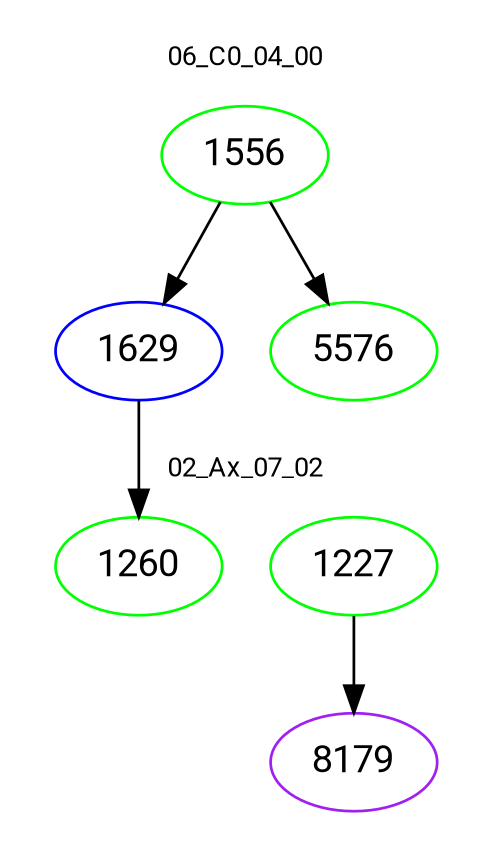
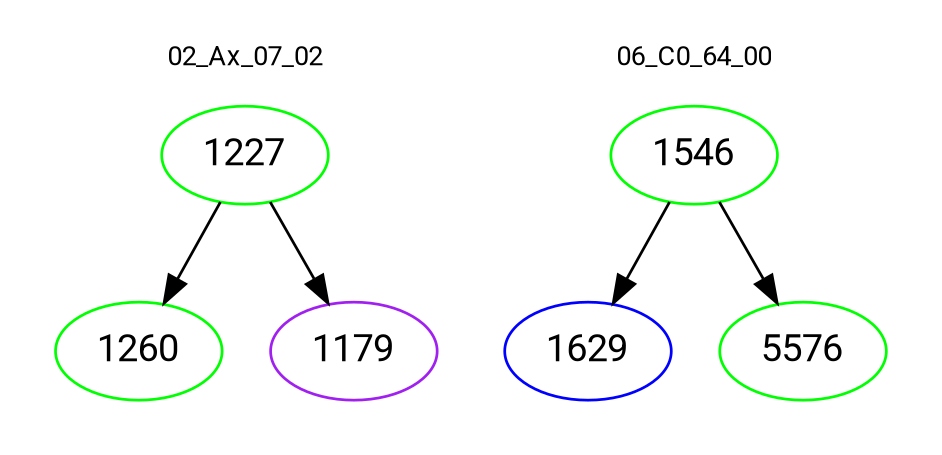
  digraph {
    fontname=Roboto
    node [color=green fontname=Roboto]
    edge [color=black fontname=Roboto]
    n1 [label=1227]
    n2 [label=1260]
-   n3 [color=purple label=8179]
-   n4 [label=1556]
+   n3 [color=purple label=1179]
+   n4 [label=1546]
    n5 [color=blue label=1629]
    n6 [label=5576]
    subgraph cluster_1 {
      color=white
      fontsize=10
      label="02_Ax_07_02"
      n1
      n2
      n3
    }
    subgraph cluster_2 {
      color=white
      fontsize=10
-     label="06_C0_04_00"
+     label="06_C0_64_00"
      n4
      n5
      n6
    }
-   n5 -> n2
+   n1 -> n2
    n1 -> n3
    n4 -> n5
    n4 -> n6
  }
